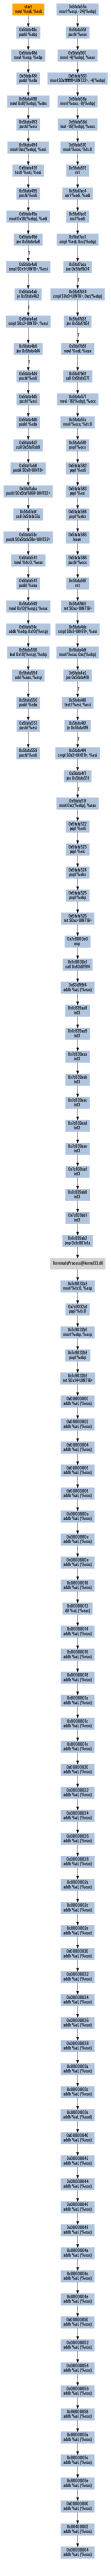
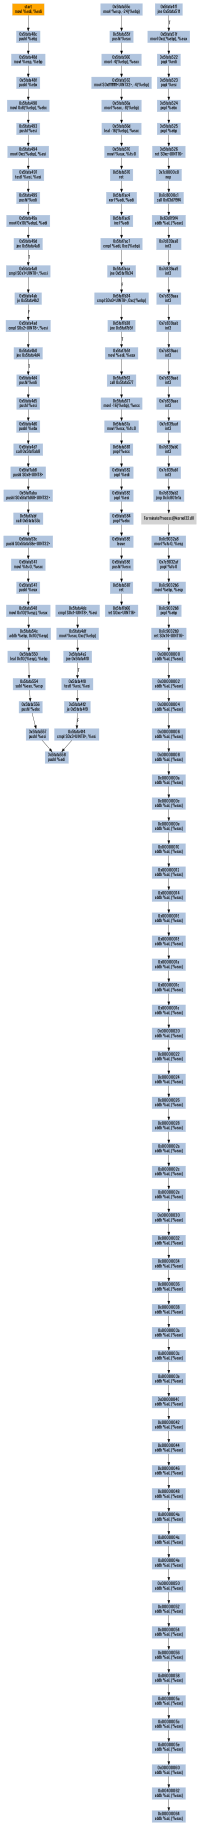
  digraph {
    fontname=Oswald
    node [color=lightsteelblue fillcolor=lightsteelblue fontname=Oswald shape=rectangle style=filled]
    edge [color="#000000" fontname=Oswald]
    n1 [color=lightgrey fillcolor=orange label="start\nmovl %edi, %edi"]
    n2 [label="0x5fafa48c\npushl %ebp"]
    n3 [label="0x5fafa48d\nmovl %esp, %ebp"]
    n4 [label="0x5fafa48f\npushl %ebx"]
    n5 [label="0x5fafa490\nmovl 0x8(%ebp), %ebx"]
    n6 [label="0x5fafa493\npushl %esi"]
    n7 [label="0x5fafa494\nmovl 0xc(%ebp), %esi"]
    n8 [label="0x5fafa497\ntestl %esi, %esi"]
    n9 [label="0x5fafa499\npushl %edi"]
    n10 [label="0x5fafa49a\nmovl 0x10(%ebp), %edi"]
    n11 [label="0x5fafa49d\njne 0x5fafa4a8"]
    n12 [label="0x5fafa4a8\ncmpl $0x1<UINT8>, %esi"]
    n13 [label="0x5fafa4ab\nje 0x5fafa4b2"]
    n14 [label="0x5fafa4ad\ncmpl $0x2<UINT8>, %esi"]
    n15 [label="0x5fafa4b0\njne 0x5fafa4d4"]
    n16 [label="0x5fafa4d4\npushl %edi"]
    n17 [label="0x5fafa4d5\npushl %esi"]
    n18 [label="0x5fafa4d6\npushl %ebx"]
    n19 [label="0x5fafa4d7\ncall 0x5faf7ab8"]
    n20 [label="0x5faf7ab8\npushl $0x8<UINT8>"]
    n21 [label="0x5faf7aba\npushl $0x5faf1d68<UINT32>"]
    n22 [label="0x5faf7abf\ncall 0x5fafa53c"]
    n23 [label="0x5fafa53c\npushl $0x5fafa58e<UINT32>"]
    n24 [label="0x5fafa541\nmovl %fs:0, %eax"]
    n25 [label="0x5fafa547\npushl %eax"]
    n26 [label="0x5fafa548\nmovl 0x10(%esp), %eax"]
    n27 [label="0x5fafa54c\naddb %ebp, 0x10(%esp)"]
    n28 [label="0x5fafa550\nleal 0x10(%esp), %ebp"]
    n29 [label="0x5fafa554\nsubl %eax, %esp"]
    n30 [label="0x5fafa556\npushl %ebx"]
    n31 [label="0x5fafa557\npushl %esi"]
    n32 [label="0x5fafa558\npushl %edi"]
    n33 [label="0x5fafa55c\nmovl %esp, -24(%ebp)"]
    n34 [label="0x5fafa55f\npushl %eax"]
    n35 [label="0x5fafa560\nmovl -4(%ebp), %eax"]
    n36 [label="0x5fafa563\nmovl $0xffffffff<UINT32>, -4(%ebp)"]
    n37 [label="0x5fafa56a\nmovl %eax, -8(%ebp)"]
    n38 [label="0x5fafa56d\nleal -16(%ebp), %eax"]
    n39 [label="0x5fafa570\nmovl %eax, %fs:0"]
    n40 [label="0x5fafa576\nret"]
    n41 [label="0x5faf7ac4\nxorl %edi, %edi"]
    n42 [label="0x5faf7ac6\nincl %edi"]
    n43 [label="0x5faf7ac7\ncmpl %edi, 0xc(%ebp)"]
    n44 [label="0x5faf7aca\njne 0x5faf7b34"]
    n45 [label="0x5faf7b34\ncmpl $0x0<UINT8>, 0xc(%ebp)"]
    n46 [label="0x5faf7b38\njne 0x5faf7b5f"]
    n47 [label="0x5faf7b5f\nmovl %edi, %eax"]
    n48 [label="0x5faf7b61\ncall 0x5fafa577"]
    n49 [label="0x5fafa577\nmovl -16(%ebp), %ecx"]
    n50 [label="0x5fafa57a\nmovl %ecx, %fs:0"]
    n51 [label="0x5fafa581\npopl %ecx"]
    n52 [label="0x5fafa582\npopl %edi"]
    n53 [label="0x5fafa583\npopl %esi"]
    n54 [label="0x5fafa584\npopl %ebx"]
    n55 [label="0x5fafa585\nleave "]
    n56 [label="0x5fafa586\npushl %ecx"]
    n57 [label="0x5fafa587\nret"]
    n58 [label="0x5faf7b66\nret $0xc<UINT16>"]
    n59 [label="0x5fafa4dc\ncmpl $0x1<UINT8>, %esi"]
    n60 [label="0x5fafa4df\nmovl %eax, 0xc(%ebp)"]
    n61 [label="0x5fafa4e2\njne 0x5fafa4f0"]
    n62 [label="0x5fafa4f0\ntestl %esi, %esi"]
    n63 [label="0x5fafa4f2\nje 0x5fafa4f9"]
    n64 [label="0x5fafa4f4\ncmpl $0x3<UINT8>, %esi"]
    n65 [label="0x5fafa4f7\njne 0x5fafa51f"]
    n66 [label="0x5fafa51f\nmovl 0xc(%ebp), %eax"]
    n67 [label="0x5fafa522\npopl %edi"]
    n68 [label="0x5fafa523\npopl %esi"]
    n69 [label="0x5fafa524\npopl %ebx"]
    n70 [label="0x5fafa525\npopl %ebp"]
    n71 [label="0x5fafa526\nret $0xc<UINT16>"]
    n72 [label="0x7c8000c0\nnop "]
    n73 [label="0x7c8000c1\ncall 0x63d7f9f4"]
    n74 [label="0x63d7f9f4\naddb %al, (%eax)"]
    n75 [label="0x7c839aa8\nint3 "]
    n76 [label="0x7c839aa9\nint3 "]
    n77 [label="0x7c839aaa\nint3 "]
    n78 [label="0x7c839aab\nint3 "]
    n79 [label="0x7c839aac\nint3 "]
    n80 [label="0x7c839aad\nint3 "]
    n81 [label="0x7c839aae\nint3 "]
    n82 [label="0x7c839aaf\nint3 "]
    n83 [label="0x7c839ab0\nint3 "]
    n84 [label="0x7c839ab1\nint3 "]
    n85 [label="0x7c839ab2\njmp 0x7c801e1a"]
    n86 [color=lightgrey fillcolor=lightgrey label="TerminateProcess@kernel32.dll"]
    n87 [label="0x7c9032a8\nmovl %fs:0, %esp"]
    n88 [label="0x7c9032af\npopl %fs:0"]
    n89 [label="0x7c9032b6\nmovl %ebp, %esp"]
    n90 [label="0x7c9032b8\npopl %ebp"]
    n91 [label="0x7c9032b9\nret $0x14<UINT16>"]
    n92 [label="0x00000000\naddb %al, (%eax)"]
    n93 [label="0x00000002\naddb %al, (%eax)"]
    n94 [label="0x00000004\naddb %al, (%eax)"]
    n95 [label="0x00000006\naddb %al, (%eax)"]
    n96 [label="0x00000008\naddb %al, (%eax)"]
    n97 [label="0x0000000a\naddb %al, (%eax)"]
    n98 [label="0x0000000c\naddb %al, (%eax)"]
    n99 [label="0x0000000e\naddb %al, (%eax)"]
    n100 [label="0x00000010\naddb %al, (%eax)"]
-   n101 [label="0x00000012\ndll %al, (%eax)"]
+   n101 [label="0x00000012\naddb %al, (%eax)"]
    n102 [label="0x00000014\naddb %al, (%eax)"]
    n103 [label="0x00000016\naddb %al, (%eax)"]
    n104 [label="0x00000018\naddb %al, (%eax)"]
    n105 [label="0x0000001a\naddb %al, (%eax)"]
    n106 [label="0x0000001c\naddb %al, (%eax)"]
    n107 [label="0x0000001e\naddb %al, (%eax)"]
    n108 [label="0x00000020\naddb %al, (%eax)"]
    n109 [label="0x00000022\naddb %al, (%eax)"]
    n110 [label="0x00000024\naddb %al, (%eax)"]
    n111 [label="0x00000026\naddb %al, (%eax)"]
    n112 [label="0x00000028\naddb %al, (%eax)"]
    n113 [label="0x0000002a\naddb %al, (%eax)"]
    n114 [label="0x0000002c\naddb %al, (%eax)"]
    n115 [label="0x0000002e\naddb %al, (%eax)"]
    n116 [label="0x00000030\naddb %al, (%eax)"]
    n117 [label="0x00000032\naddb %al, (%eax)"]
    n118 [label="0x00000034\naddb %al, (%eax)"]
    n119 [label="0x00000036\naddb %al, (%eax)"]
    n120 [label="0x00000038\naddb %al, (%eax)"]
    n121 [label="0x0000003a\naddb %al, (%eax)"]
    n122 [label="0x0000003c\naddb %al, (%eax)"]
-   n123 [label="0x0000003e\naddb %al, (%aad)"]
+   n123 [label="0x0000003e\naddb %al, (%eax)"]
    n124 [label="0x00000040\naddb %al, (%eax)"]
    n125 [label="0x00000042\naddb %al, (%eax)"]
    n126 [label="0x00000044\naddb %al, (%eax)"]
    n127 [label="0x00000046\naddb %al, (%eax)"]
    n128 [label="0x00000048\naddb %al, (%eax)"]
    n129 [label="0x0000004a\naddb %al, (%eax)"]
    n130 [label="0x0000004c\naddb %al, (%eax)"]
    n131 [label="0x0000004e\naddb %al, (%eax)"]
    n132 [label="0x00000050\naddb %al, (%eax)"]
    n133 [label="0x00000052\naddb %al, (%eax)"]
    n134 [label="0x00000054\naddb %al, (%eax)"]
    n135 [label="0x00000056\naddb %al, (%eax)"]
    n136 [label="0x06000058\naddb %al, (%eax)"]
    n137 [label="0x0000005a\naddb %al, (%eax)"]
    n138 [label="0x0000005c\naddb %al, (%eax)"]
    n139 [label="0x0000005e\naddb %al, (%eax)"]
    n140 [label="0x00000060\naddb %al, (%eax)"]
    n141 [label="0x00400062\naddb %al, (%eax)"]
    n142 [label="0x00000064\naddb %al, (%eax)"]
    n1 -> n2
    n2 -> n3
    n3 -> n4
    n4 -> n5
    n5 -> n6
    n6 -> n7
    n7 -> n8
    n8 -> n9
    n9 -> n10
    n10 -> n11
    n11 -> n12 [label=T]
    n12 -> n13
    n13 -> n14 [label=F]
    n14 -> n15
    n15 -> n16 [label=T]
    n16 -> n17
    n17 -> n18
    n18 -> n19
    n19 -> n20
    n20 -> n21
    n21 -> n22
    n22 -> n23
    n23 -> n24
    n24 -> n25
    n25 -> n26
    n26 -> n27
    n27 -> n28
    n28 -> n29
    n29 -> n30
    n30 -> n31
    n31 -> n32
    n33 -> n34
    n34 -> n35
    n35 -> n36
    n36 -> n37
    n37 -> n38
    n38 -> n39
    n39 -> n40
    n40 -> n41
    n41 -> n42
    n42 -> n43
    n43 -> n44
-   n44 -> n45 [label=T]
+   n44 -> n45 [label=F]
    n45 -> n46
    n46 -> n47 [label=T]
    n47 -> n48
    n48 -> n49
    n49 -> n50
    n50 -> n51
    n51 -> n52
    n52 -> n53
    n53 -> n54
    n54 -> n55
    n55 -> n56
    n56 -> n57
    n57 -> n58
-   n58 -> n59
    n59 -> n60
    n60 -> n61
    n61 -> n62 [label=T]
    n62 -> n63
    n63 -> n64 [label=F]
-   n64 -> n65
+   n64 -> n32
    n65 -> n66 [label=T]
    n66 -> n67
    n67 -> n68
    n68 -> n69
    n69 -> n70
    n70 -> n71
    n71 -> n72
    n72 -> n73
    n73 -> n74
    n74 -> n75
    n75 -> n76
    n76 -> n77
    n77 -> n78
    n78 -> n79
    n79 -> n80
    n80 -> n81
    n81 -> n82
    n82 -> n83
    n83 -> n84
    n84 -> n85
    n85 -> n86
    n86 -> n87
    n87 -> n88
    n88 -> n89
    n89 -> n90
    n90 -> n91
    n91 -> n92
    n92 -> n93
    n93 -> n94
    n94 -> n95
    n95 -> n96
    n96 -> n97
    n97 -> n98
    n98 -> n99
    n99 -> n100
    n100 -> n101
    n101 -> n102
    n102 -> n103
    n103 -> n104
    n104 -> n105
    n105 -> n106
    n106 -> n107
    n107 -> n108
    n108 -> n109
    n109 -> n110
    n110 -> n111
    n111 -> n112
    n112 -> n113
    n113 -> n114
    n114 -> n115
    n115 -> n116
    n116 -> n117
    n117 -> n118
    n118 -> n119
    n119 -> n120
    n120 -> n121
    n121 -> n122
    n122 -> n123
    n123 -> n124
    n124 -> n125
    n125 -> n126
    n126 -> n127
    n127 -> n128
    n128 -> n129
    n129 -> n130
    n130 -> n131
    n131 -> n132
    n132 -> n133
    n133 -> n134
    n134 -> n135
    n135 -> n136
    n136 -> n137
    n137 -> n138
    n138 -> n139
    n139 -> n140
    n140 -> n141
    n141 -> n142
  }
